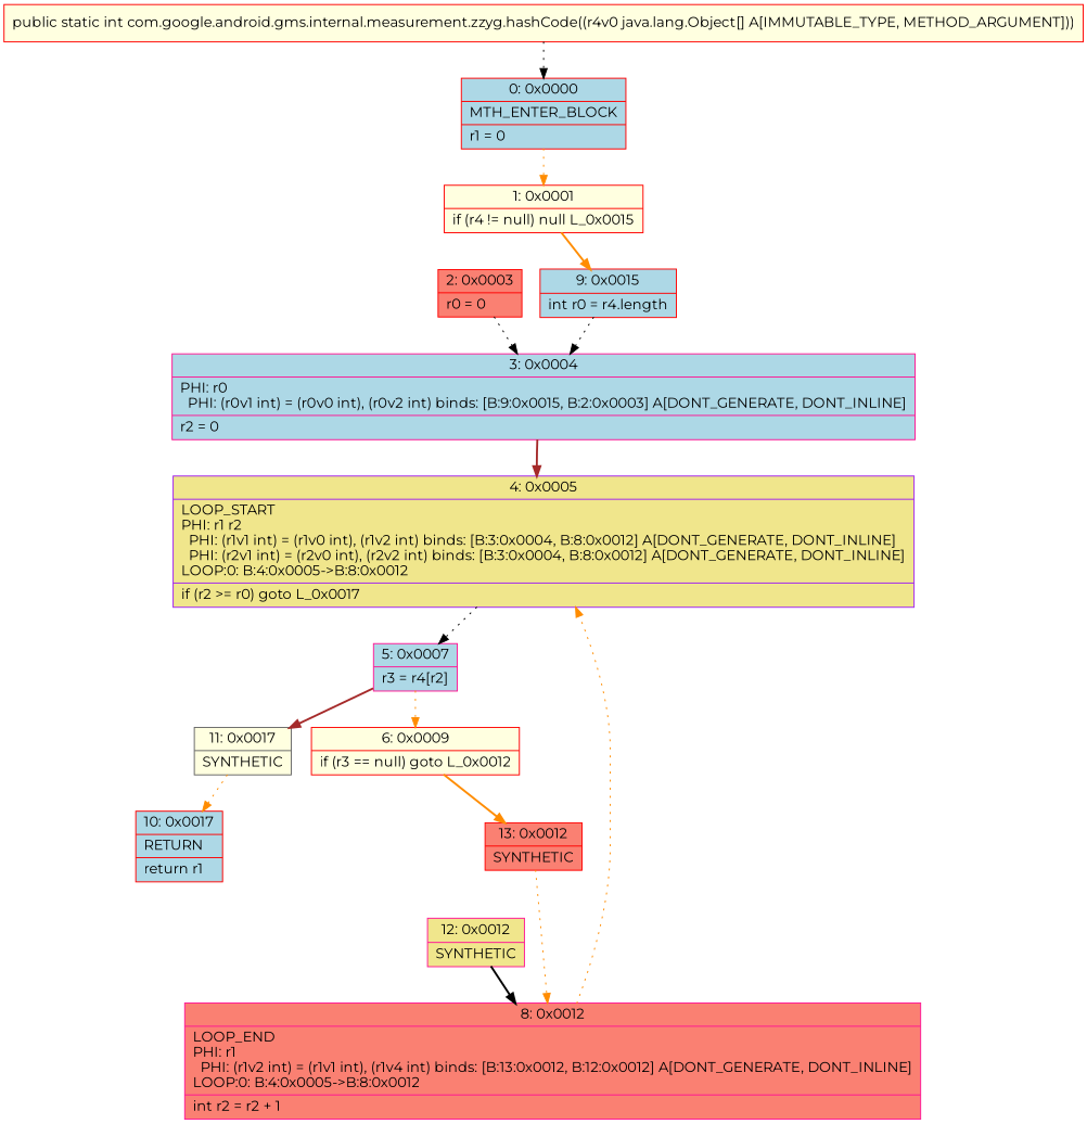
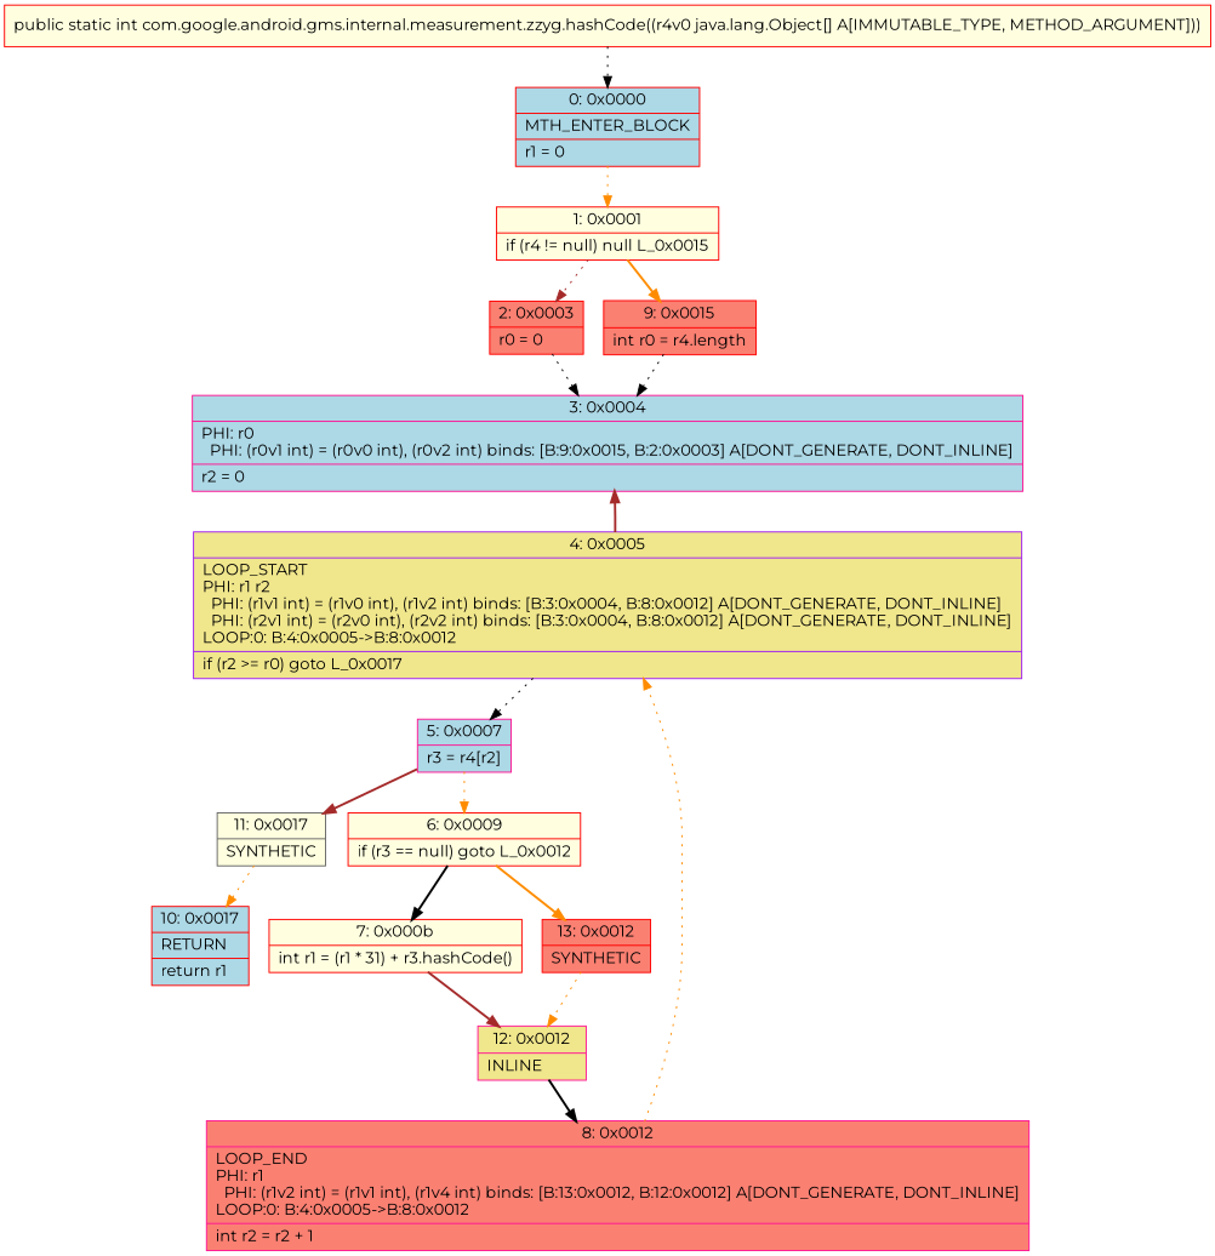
  digraph {
    fontname=Montserrat
    node [color=red fillcolor=lightblue fontname=Montserrat shape=record style=filled]
    edge [color=darkorange fontname=Montserrat style=dotted]
    n1 [label="{0\:\ 0x0000|MTH_ENTER_BLOCK\l|r1 = 0\l}"]
    n2 [fillcolor=lightyellow label="{1\:\ 0x0001|if (r4 != null) null L_0x0015\l}"]
    n3 [fillcolor=salmon label="{2\:\ 0x0003|r0 = 0\l}"]
-   n4 [label="{9\:\ 0x0015|int r0 = r4.length\l}"]
+   n4 [fillcolor=salmon label="{9\:\ 0x0015|int r0 = r4.length\l}"]
    n5 [color=deeppink label="{3\:\ 0x0004|PHI: r0 \l  PHI: (r0v1 int) = (r0v0 int), (r0v2 int) binds: [B:9:0x0015, B:2:0x0003] A[DONT_GENERATE, DONT_INLINE]\l|r2 = 0\l}"]
    n6 [color=purple fillcolor=khaki label="{4\:\ 0x0005|LOOP_START\lPHI: r1 r2 \l  PHI: (r1v1 int) = (r1v0 int), (r1v2 int) binds: [B:3:0x0004, B:8:0x0012] A[DONT_GENERATE, DONT_INLINE]\l  PHI: (r2v1 int) = (r2v0 int), (r2v2 int) binds: [B:3:0x0004, B:8:0x0012] A[DONT_GENERATE, DONT_INLINE]\lLOOP:0: B:4:0x0005\-\>B:8:0x0012\l|if (r2 \>= r0) goto L_0x0017\l}"]
    n7 [color=deeppink label="{5\:\ 0x0007|r3 = r4[r2]\l}"]
    n8 [color=gray40 fillcolor=lightyellow label="{11\:\ 0x0017|SYNTHETIC\l}"]
    n9 [fillcolor=lightyellow label="{6\:\ 0x0009|if (r3 == null) goto L_0x0012\l}"]
    n10 [label="{10\:\ 0x0017|RETURN\l|return r1\l}"]
+   n11 [fillcolor=lightyellow label="{7\:\ 0x000b|int r1 = (r1 * 31) + r3.hashCode()\l}"]
    n12 [fillcolor=salmon label="{13\:\ 0x0012|SYNTHETIC\l}"]
-   n13 [color=deeppink fillcolor=khaki label="{12\:\ 0x0012|SYNTHETIC\l}"]
+   n13 [color=deeppink fillcolor=khaki label="{12\:\ 0x0012|INLINE\l}"]
    n14 [color=deeppink fillcolor=salmon label="{8\:\ 0x0012|LOOP_END\lPHI: r1 \l  PHI: (r1v2 int) = (r1v1 int), (r1v4 int) binds: [B:13:0x0012, B:12:0x0012] A[DONT_GENERATE, DONT_INLINE]\lLOOP:0: B:4:0x0005\-\>B:8:0x0012\l|int r2 = r2 + 1\l}"]
    n15 [fillcolor=lightyellow label="{public static int com.google.android.gms.internal.measurement.zzyg.hashCode((r4v0 java.lang.Object[] A[IMMUTABLE_TYPE, METHOD_ARGUMENT])) }"]
    n1 -> n2
+   n2 -> n3 [color=brown]
    n2 -> n4 [style=bold]
    n3 -> n5 [color=black]
    n4 -> n5 [color=black]
-   n5 -> n6 [color=brown style=bold]
+   n6 -> n5 [color=brown style=bold]
    n6 -> n7 [color=black]
    n7 -> n8 [color=brown style=bold]
    n7 -> n9
    n8 -> n10
+   n9 -> n11 [color=black style=bold]
    n9 -> n12 [style=bold]
-   n12 -> n14
+   n11 -> n13 [color=brown style=bold]
+   n12 -> n13
    n13 -> n14 [color=black style=bold]
    n14 -> n6
    n15 -> n1 [color=black]
  }
